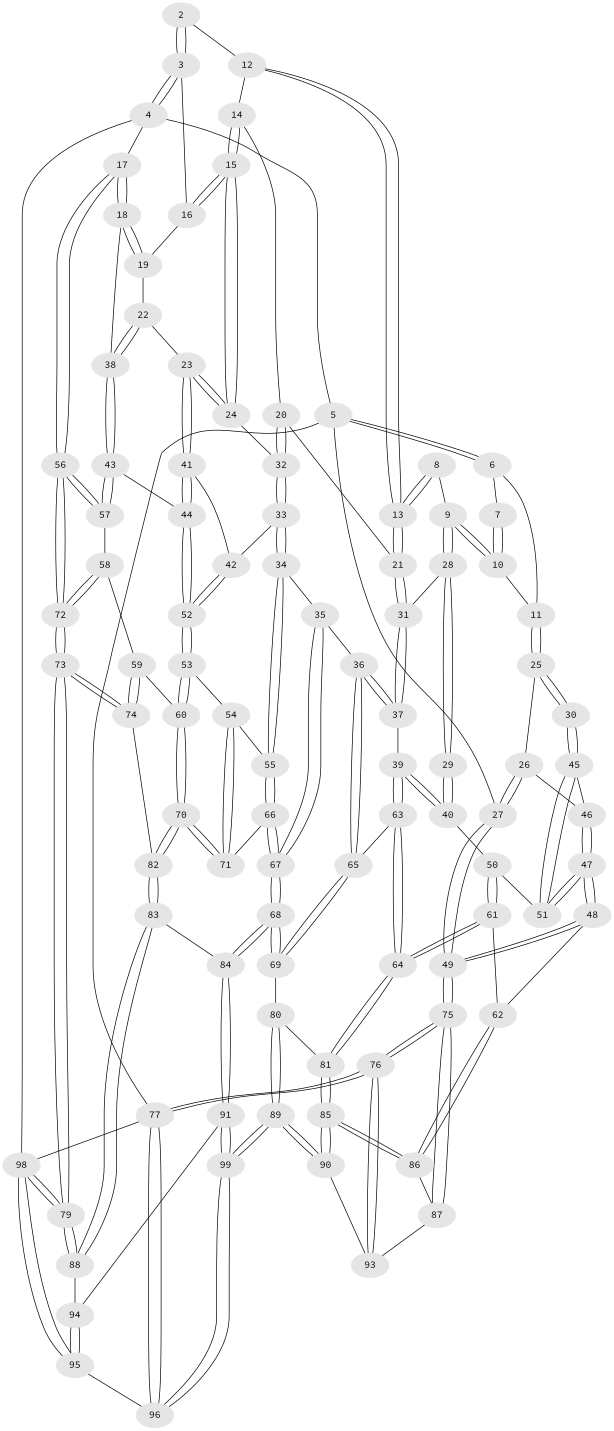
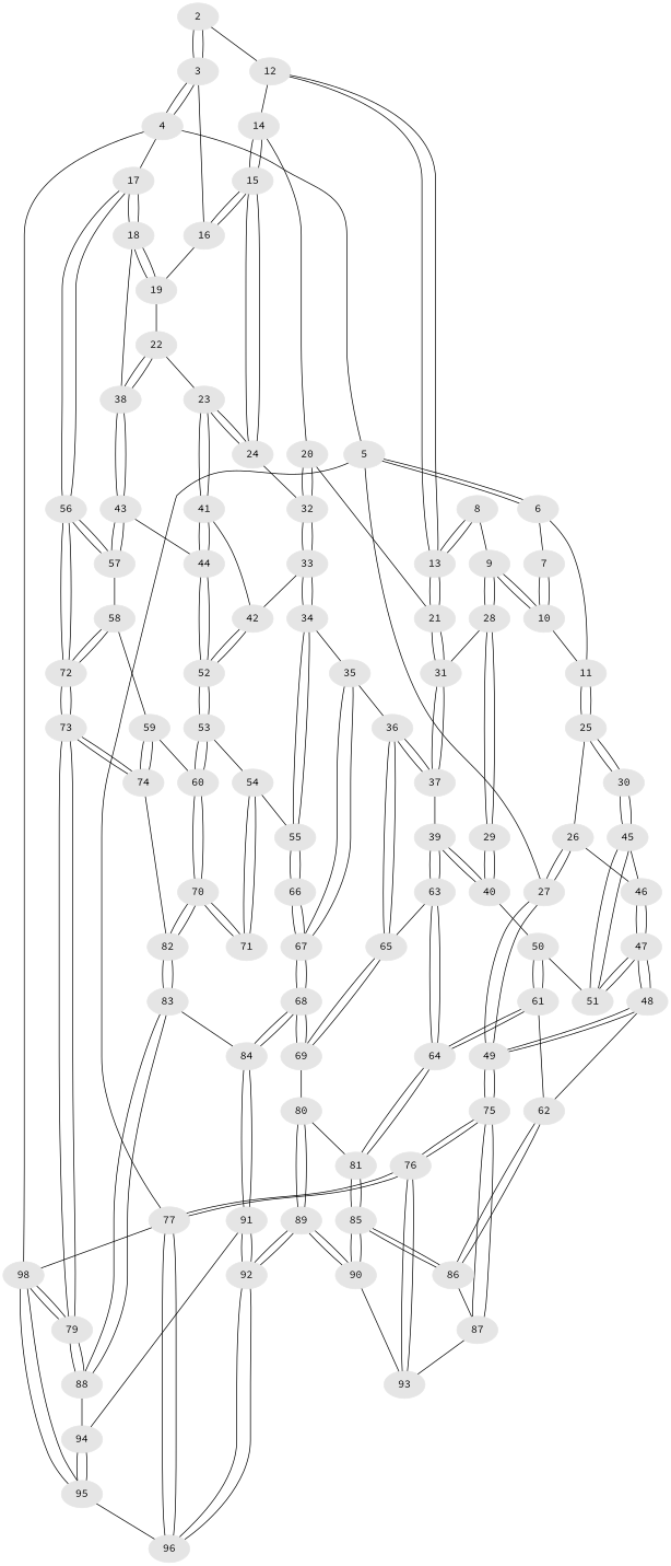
  graph {
    fontname="Source Code Pro"
    node [color=gray90 fontname="Source Code Pro" style=filled]
    edge [fontname="Source Code Pro"]
    2
    3
    12
    8
    9
    13
    4
    16
    14
    5
    17
    n12 [label=98]
    19
    6
    27
    77
    18
    56
    79
    95
    7
    11
    49
    96
    10
    25
    28
    21
    31
    29
    26
    30
    15
    20
    24
    32
    22
    38
    57
    72
    43
    23
    33
    37
    41
    42
    44
    46
    45
    47
    75
    40
    50
    51
    39
    34
    35
    55
    52
    36
    67
    66
    65
    68
    69
    63
    64
    61
    53
    58
    48
    62
    86
    76
    87
    54
    60
    71
    70
    73
    59
    74
    82
    81
    85
    80
    84
    91
    89
    83
    88
    93
    94
    90
-   92 [label=99]
+   92
    2 -- 3
    2 -- 3
    2 -- 12
    3 -- 4
    3 -- 4
    3 -- 16
    12 -- 13
    12 -- 13
    12 -- 14
    8 -- 9
    8 -- 13
    8 -- 13
    9 -- 10
    9 -- 10
    9 -- 28
    9 -- 28
    13 -- 21
    13 -- 21
    4 -- 5
    4 -- 17
    4 -- n12
    16 -- 19
    14 -- 15
    14 -- 15
    14 -- 20
    5 -- 6
    5 -- 6
    5 -- 27
    5 -- 77
    17 -- 18
    17 -- 18
    17 -- 56
    17 -- 56
    n12 -- 79
    n12 -- 79
    n12 -- 95
    n12 -- 95
    19 -- 22
    6 -- 7
    6 -- 11
    27 -- 49
    27 -- 49
    77 -- n12
    77 -- 96
    77 -- 96
    18 -- 19
    18 -- 19
    18 -- 38
    56 -- 57
    56 -- 57
    56 -- 72
    56 -- 72
    79 -- 88
    79 -- 88
    95 -- 96
    7 -- 10
    7 -- 10
    11 -- 25
    11 -- 25
    49 -- 75
    49 -- 75
    10 -- 11
    25 -- 26
    25 -- 30
    25 -- 30
    28 -- 31
    28 -- 29
    28 -- 29
    21 -- 31
    21 -- 31
    31 -- 37
    31 -- 37
    29 -- 40
    29 -- 40
    26 -- 27
    26 -- 27
    26 -- 46
    30 -- 45
    30 -- 45
    15 -- 16
    15 -- 16
    15 -- 24
    15 -- 24
    20 -- 21
    20 -- 32
    20 -- 32
    24 -- 32
    32 -- 33
    32 -- 33
    22 -- 38
    22 -- 38
    22 -- 23
    38 -- 43
    38 -- 43
    57 -- 58
    72 -- 73
    72 -- 73
    43 -- 57
    43 -- 57
    43 -- 44
    23 -- 24
    23 -- 24
    23 -- 41
    23 -- 41
    33 -- 42
    33 -- 34
    33 -- 34
    37 -- 39
    41 -- 42
    41 -- 44
    41 -- 44
    42 -- 52
    42 -- 52
    44 -- 52
    44 -- 52
    46 -- 47
    46 -- 47
    45 -- 46
    45 -- 51
    45 -- 51
    47 -- 51
    47 -- 51
    47 -- 48
    47 -- 48
    75 -- 76
    75 -- 76
    75 -- 87
    75 -- 87
    40 -- 50
    50 -- 51
    50 -- 61
    50 -- 61
    39 -- 40
    39 -- 40
    39 -- 63
    39 -- 63
    34 -- 35
    34 -- 55
    34 -- 55
    35 -- 36
    35 -- 67
    35 -- 67
    55 -- 66
    55 -- 66
    52 -- 53
    52 -- 53
    36 -- 37
    36 -- 37
    36 -- 65
    36 -- 65
    67 -- 68
    67 -- 68
    66 -- 67
    66 -- 67
-   66 -- 71
    65 -- 69
    65 -- 69
    68 -- 69
    68 -- 69
    68 -- 84
    68 -- 84
    69 -- 80
    63 -- 65
    63 -- 64
    63 -- 64
    64 -- 81
    64 -- 81
    61 -- 64
    61 -- 64
    61 -- 62
    53 -- 54
    53 -- 60
    53 -- 60
    58 -- 72
    58 -- 72
    58 -- 59
    48 -- 49
    48 -- 49
    48 -- 62
    62 -- 86
    62 -- 86
    86 -- 87
    76 -- 77
    76 -- 77
    76 -- 93
    76 -- 93
    87 -- 93
    54 -- 55
    54 -- 71
    54 -- 71
    60 -- 70
    60 -- 70
    70 -- 71
    70 -- 71
    70 -- 82
    70 -- 82
    73 -- 79
    73 -- 79
    73 -- 74
    73 -- 74
    59 -- 60
    59 -- 74
    59 -- 74
    74 -- 82
    82 -- 83
    82 -- 83
    81 -- 85
    81 -- 85
    85 -- 86
    85 -- 86
    85 -- 90
    85 -- 90
    80 -- 81
    80 -- 89
    80 -- 89
    84 -- 91
    84 -- 91
    91 -- 94
    91 -- 92
    91 -- 92
    89 -- 90
    89 -- 90
    89 -- 92
    89 -- 92
    83 -- 84
    83 -- 88
    83 -- 88
    88 -- 94
    94 -- 95
    94 -- 95
    90 -- 93
    92 -- 96
    92 -- 96
  }
